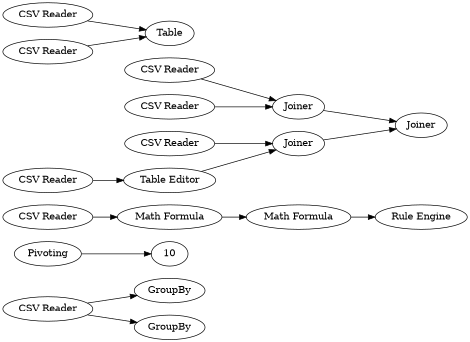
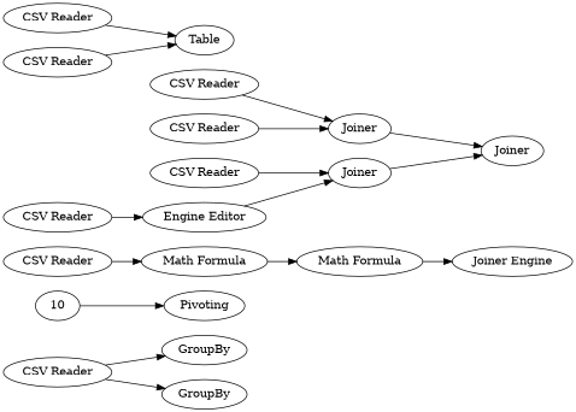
  digraph {
    rankdir=LR
    n1 [label="CSV Reader"]
    n2 [label=GroupBy]
    n3 [label=GroupBy]
    n4 [label=Pivoting]
    n5 [label="CSV Reader"]
    n6 [label="Math Formula"]
    n7 [label="Math Formula"]
-   n8 [label="Rule Engine"]
+   n8 [label="Joiner Engine"]
    n9 [label="CSV Reader"]
    n10 [label=Joiner]
    n11 [label=Joiner]
    n12 [label="CSV Reader"]
    n13 [label=Joiner]
    n14 [label="CSV Reader"]
    n15 [label="CSV Reader"]
-   n16 [label="Table Editor"]
+   n16 [label="Engine Editor"]
    n17 [label="CSV Reader"]
    n18 [label=Table]
    n19 [label="CSV Reader"]
    10
    n1 -> n2
    n1 -> n3
    n5 -> n6
    n6 -> n7
    n7 -> n8
    n9 -> n10
    n10 -> n11
    n12 -> n13
    n13 -> n11
    n14 -> n10
    n15 -> n16
    n16 -> n13
    n17 -> n18
    n19 -> n18
-   n4 -> 10
+   10 -> n4
  }
